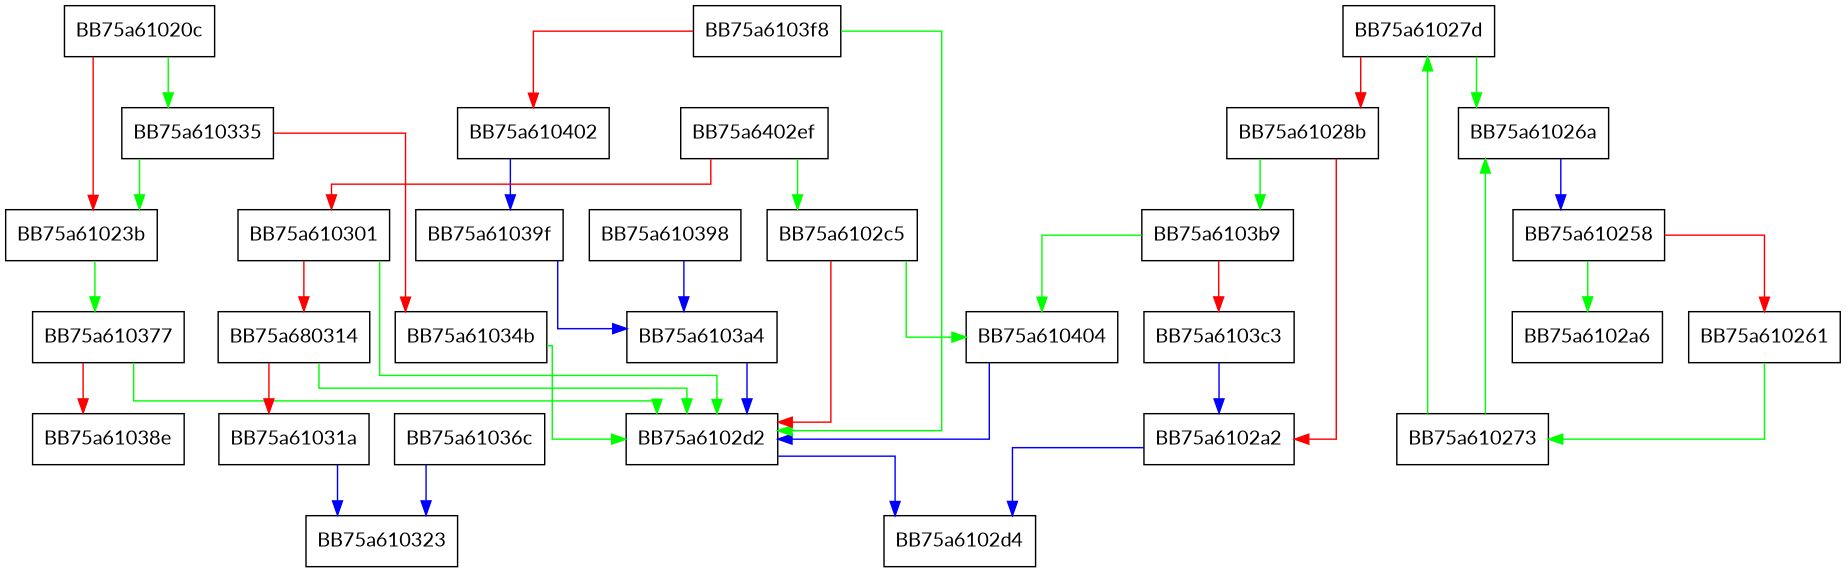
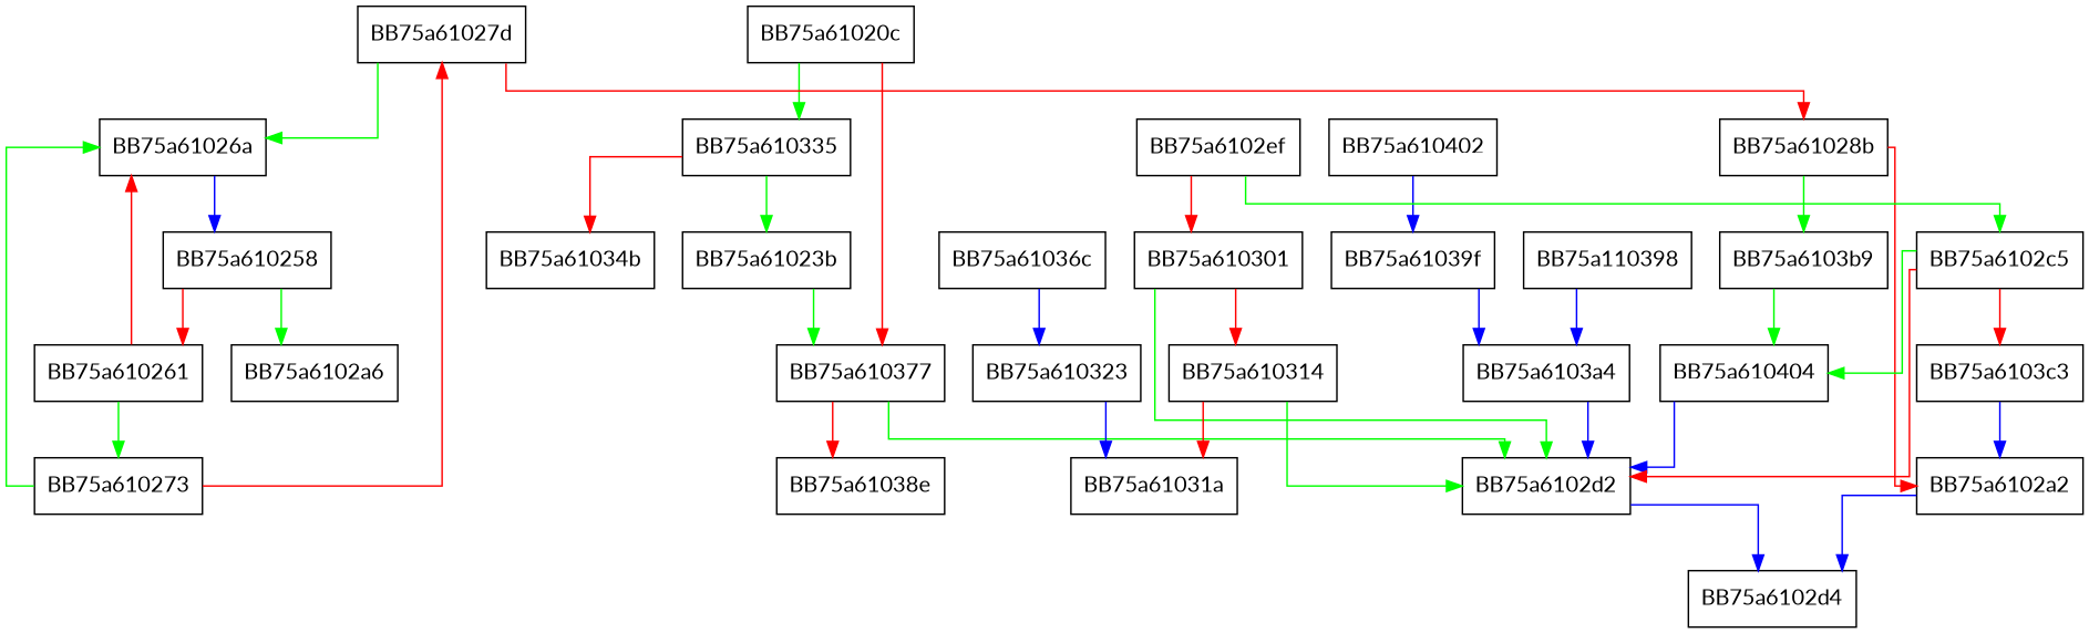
  digraph {
    fontname=Lato
    splines=ortho
    node [fontname=Lato shape=box]
    edge [color=green fontname=Lato]
    BB75a61020c
    BB75a610335
    BB75a61023b
    BB75a61034b
    BB75a610377
    BB75a6102d2
    BB75a61038e
    BB75a6102d4
    BB75a610258
    BB75a6102a6
    BB75a610261
    BB75a610273
    BB75a61026a
    BB75a61027d
    BB75a61028b
    BB75a6103b9
    BB75a6102a2
    BB75a6103c3
    BB75a610404
-   BB75a6103f8
    BB75a610402
-   BB75a6102ef [label=BB75a6402ef]
+   BB75a6102ef
    BB75a6102c5
    BB75a610301
-   BB75a610314 [label=BB75a680314]
+   BB75a610314
    BB75a61031a
    BB75a610323
    BB75a61036c
-   BB75a610398
+   BB75a610398 [label=BB75a110398]
    BB75a6103a4
    BB75a61039f
    BB75a61020c -> BB75a610335
-   BB75a61020c -> BB75a61023b [color=red]
+   BB75a61020c -> BB75a610377 [color=red]
    BB75a610335 -> BB75a61023b
    BB75a610335 -> BB75a61034b [color=red]
    BB75a61023b -> BB75a610377
-   BB75a61034b -> BB75a6102d2
    BB75a610377 -> BB75a6102d2
    BB75a610377 -> BB75a61038e [color=red]
    BB75a6102d2 -> BB75a6102d4 [color=blue]
    BB75a610258 -> BB75a6102a6
    BB75a610258 -> BB75a610261 [color=red]
    BB75a610261 -> BB75a610273
+   BB75a610261 -> BB75a61026a [color=red]
    BB75a610273 -> BB75a61026a
-   BB75a610273 -> BB75a61027d
+   BB75a610273 -> BB75a61027d [color=red]
    BB75a61026a -> BB75a610258 [color=blue]
    BB75a61027d -> BB75a61026a
    BB75a61027d -> BB75a61028b [color=red]
    BB75a61028b -> BB75a6103b9
    BB75a61028b -> BB75a6102a2 [color=red]
-   BB75a6103b9 -> BB75a6103c3 [color=red]
+   BB75a6102c5 -> BB75a6103c3 [color=red]
    BB75a6103b9 -> BB75a610404
    BB75a6102a2 -> BB75a6102d4 [color=blue]
    BB75a6103c3 -> BB75a6102a2 [color=blue]
    BB75a610404 -> BB75a6102d2 [color=blue]
-   BB75a6103f8 -> BB75a6102d2
-   BB75a6103f8 -> BB75a610402 [color=red]
    BB75a610402 -> BB75a61039f [color=blue]
    BB75a6102ef -> BB75a6102c5
    BB75a6102ef -> BB75a610301 [color=red]
    BB75a6102c5 -> BB75a6102d2 [color=red]
    BB75a6102c5 -> BB75a610404
    BB75a610301 -> BB75a6102d2
    BB75a610301 -> BB75a610314 [color=red]
    BB75a610314 -> BB75a6102d2
    BB75a610314 -> BB75a61031a [color=red]
-   BB75a61031a -> BB75a610323 [color=blue]
+   BB75a610323 -> BB75a61031a [color=blue]
    BB75a61036c -> BB75a610323 [color=blue]
    BB75a610398 -> BB75a6103a4 [color=blue]
    BB75a6103a4 -> BB75a6102d2 [color=blue]
    BB75a61039f -> BB75a6103a4 [color=blue]
  }
